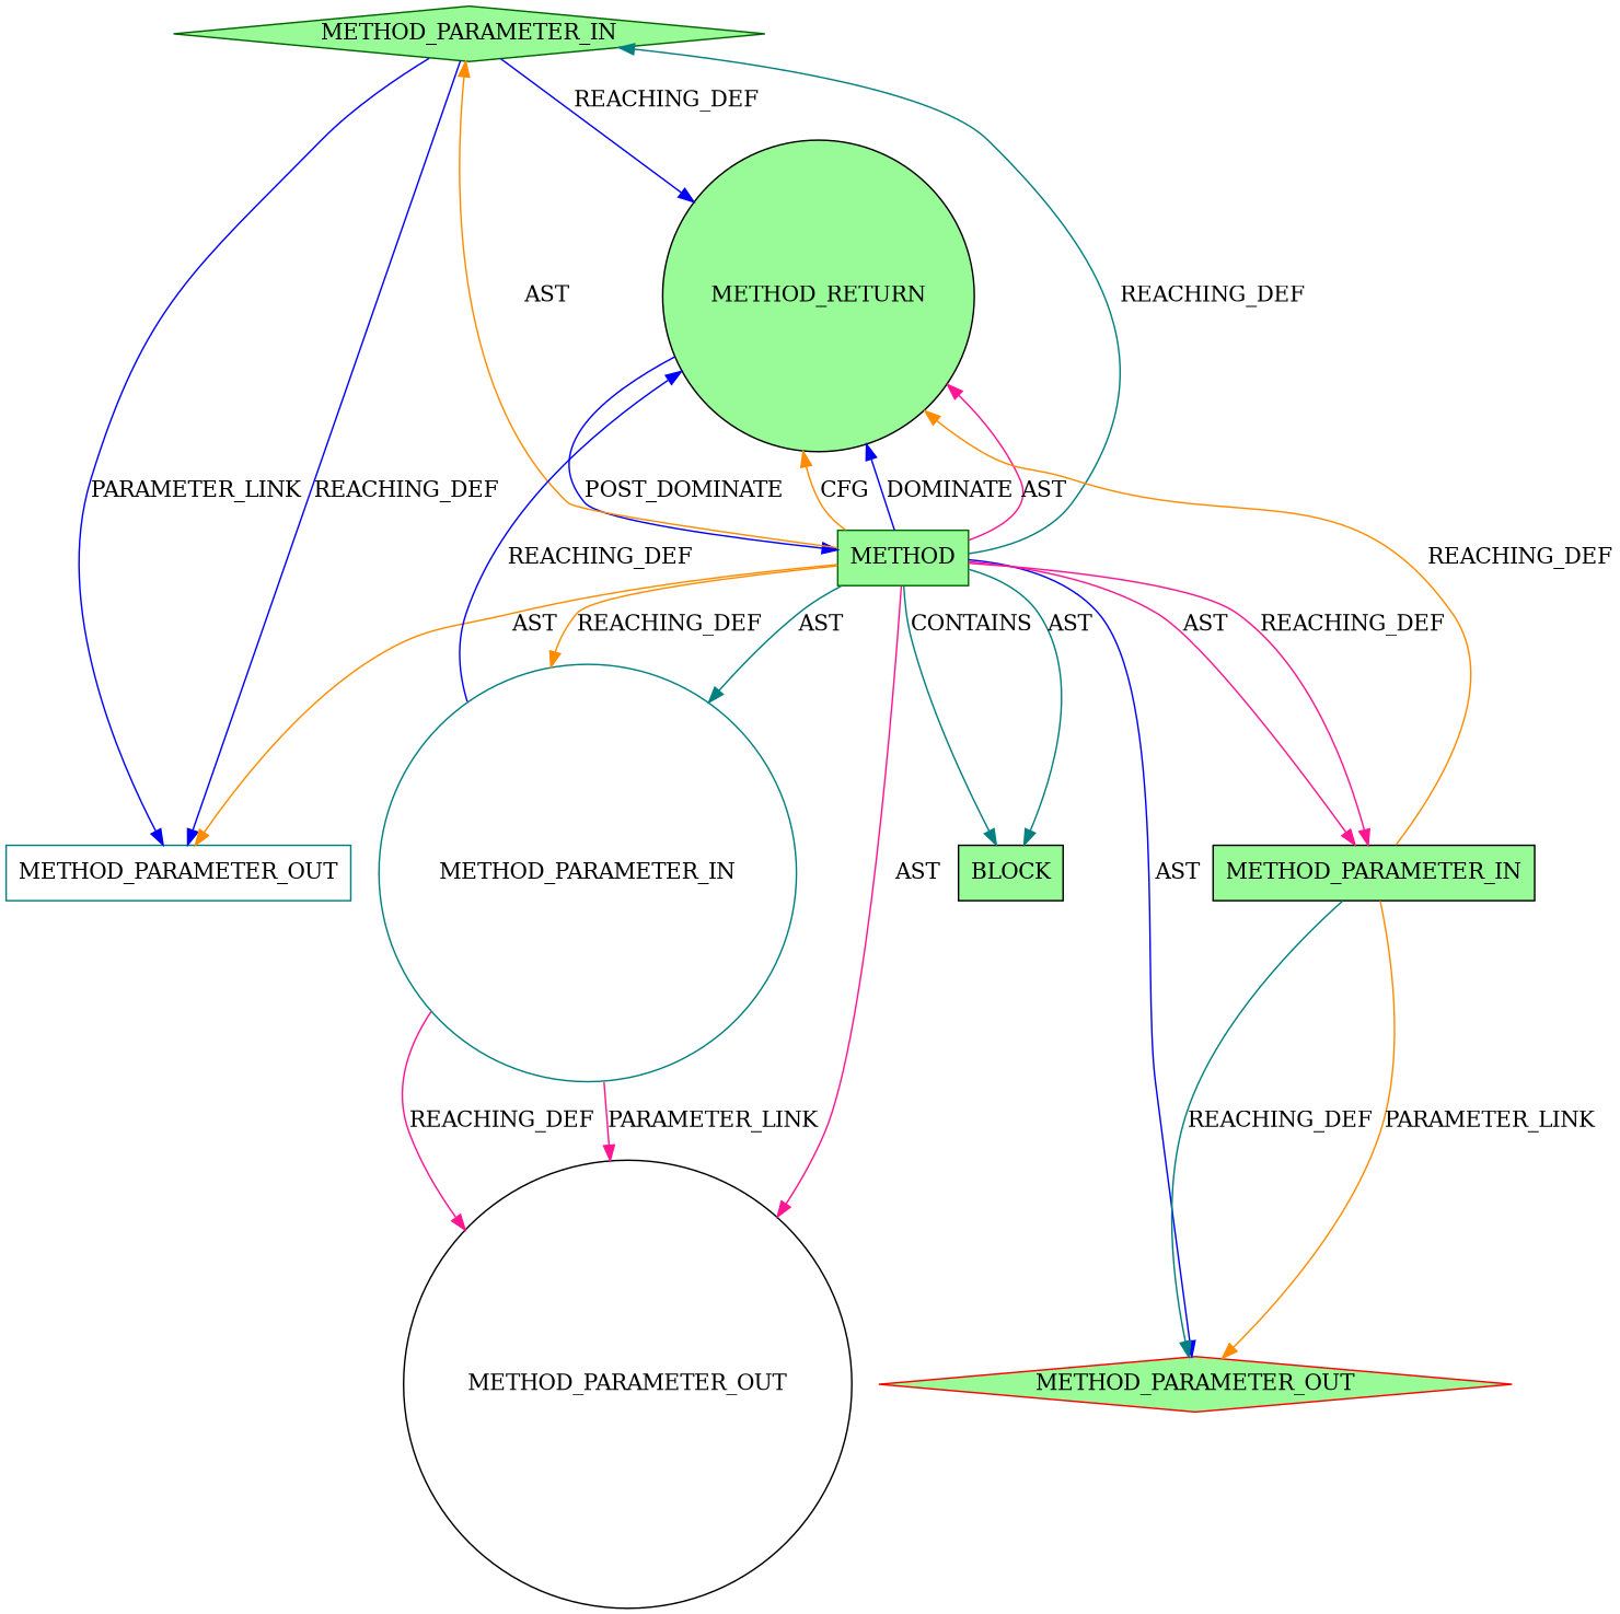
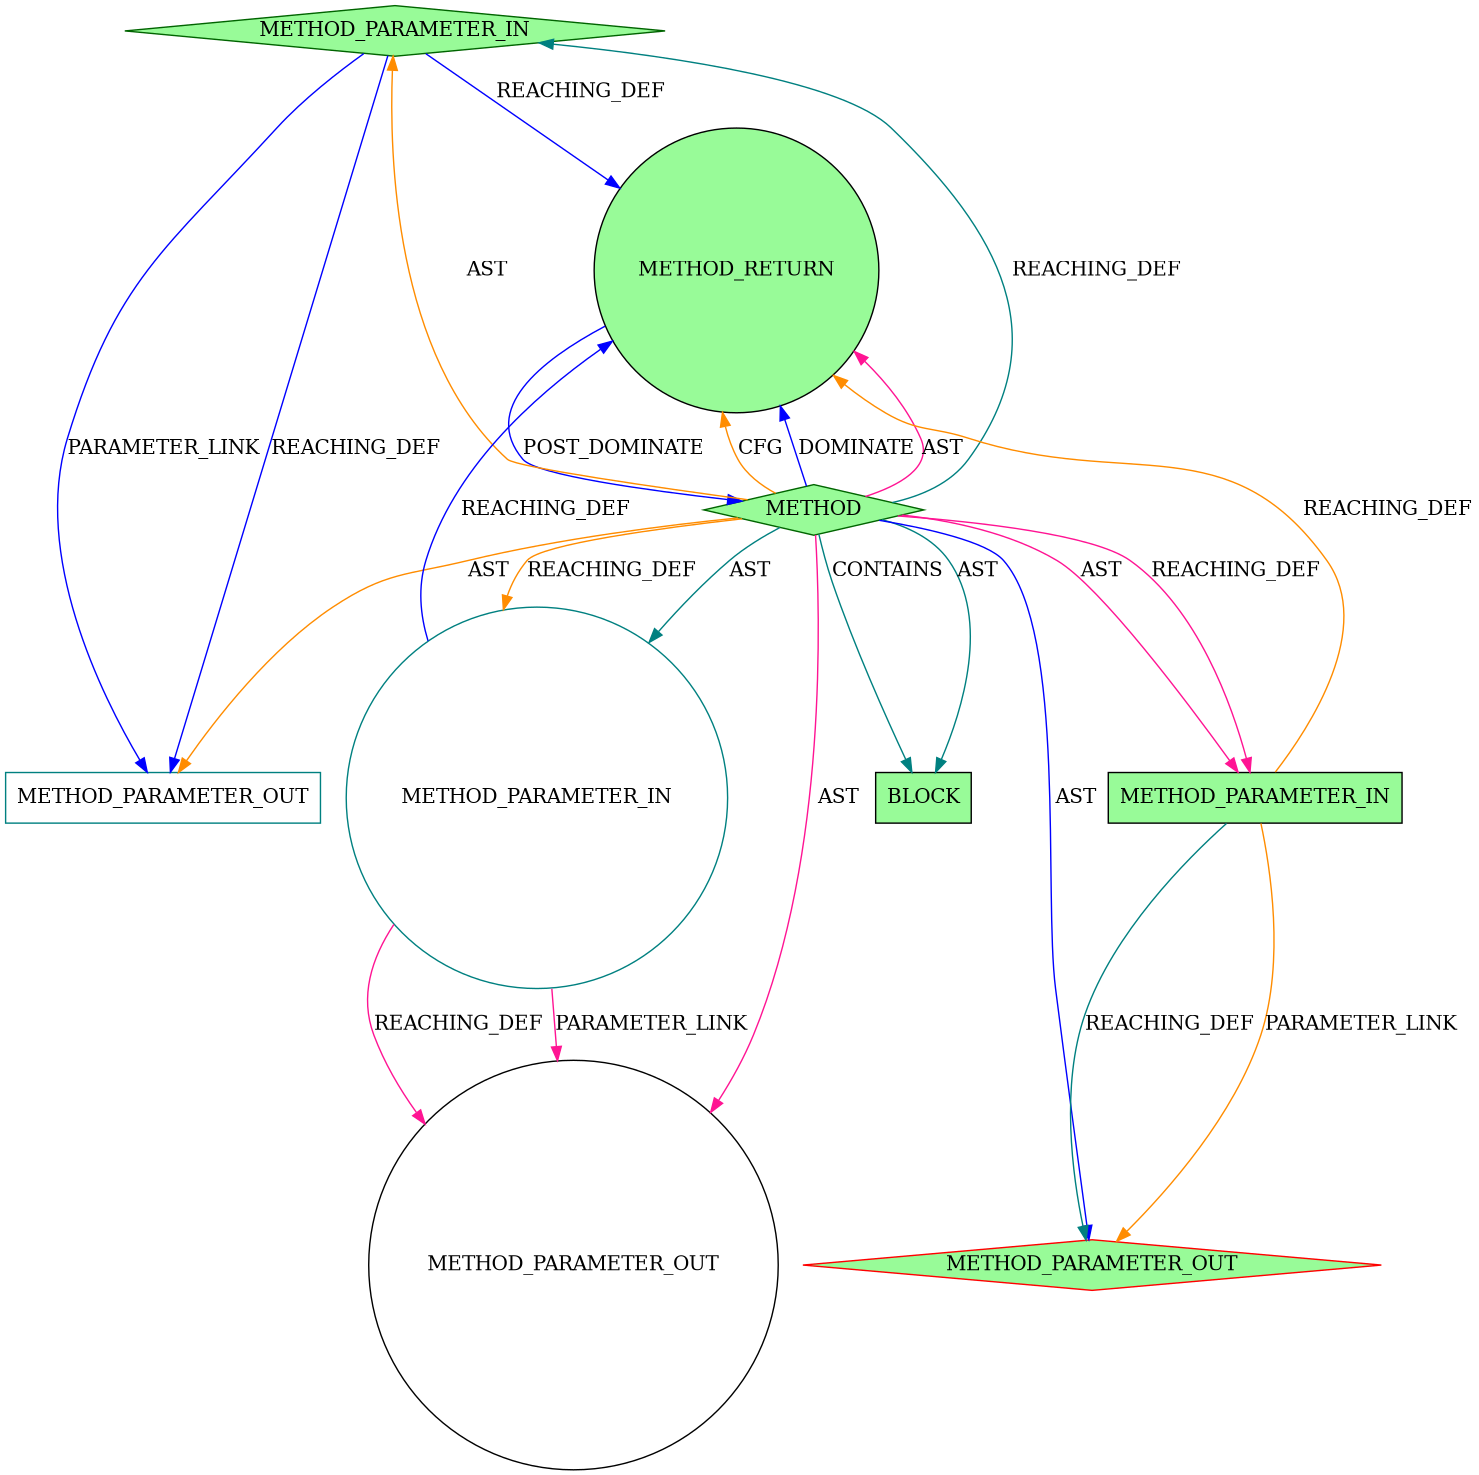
  digraph {
    node [CODE=p2 EVALUATION_STRATEGY=BY_VALUE IS_VARIADIC=false ORDER=2 TYPE_FULL_NAME=ANY color=black fillcolor=palegreen shape=diamond style=filled]
    edge [color=blue]
    n1 [INDEX=2 NAME=p2 color=darkgreen label=METHOD_PARAMETER_IN]
    n2 [CODE=RET label=METHOD_RETURN shape=circle IS_VARIADIC=""]
    n3 [INDEX=2 NAME=p2 color=teal fillcolor=white label=METHOD_PARAMETER_OUT shape=box]
-   n4 [AST_PARENT_FULL_NAME="<global>" AST_PARENT_TYPE=NAMESPACE_BLOCK CODE="<empty>" FILENAME="<empty>" FULL_NAME=ceph_msg_data_cursor_init IS_EXTERNAL=true NAME=ceph_msg_data_cursor_init ORDER=0 color=darkgreen label=METHOD shape=box EVALUATION_STRATEGY="" IS_VARIADIC="" TYPE_FULL_NAME=""]
+   n4 [AST_PARENT_FULL_NAME="<global>" AST_PARENT_TYPE=NAMESPACE_BLOCK CODE="<empty>" FILENAME="<empty>" FULL_NAME=ceph_msg_data_cursor_init IS_EXTERNAL=true NAME=ceph_msg_data_cursor_init ORDER=0 color=darkgreen label=METHOD EVALUATION_STRATEGY="" IS_VARIADIC="" TYPE_FULL_NAME=""]
    n5 [CODE=p3 INDEX=3 NAME=p3 ORDER=3 color=teal fillcolor=white label=METHOD_PARAMETER_IN shape=circle]
    n6 [CODE=p3 INDEX=3 NAME=p3 ORDER=3 fillcolor=white label=METHOD_PARAMETER_OUT shape=circle]
    n7 [ARGUMENT_INDEX=1 CODE="<empty>" ORDER=1 label=BLOCK shape=box EVALUATION_STRATEGY="" IS_VARIADIC=""]
    n8 [CODE=p1 INDEX=1 NAME=p1 ORDER=1 color=red label=METHOD_PARAMETER_OUT]
    n9 [CODE=p1 INDEX=1 NAME=p1 ORDER=1 label=METHOD_PARAMETER_IN shape=box]
    n1 -> n2 [VARIABLE=p2 label=REACHING_DEF]
    n1 -> n3 [VARIABLE=p2 label=REACHING_DEF]
    n1 -> n3 [label=PARAMETER_LINK]
    n2 -> n4 [label=POST_DOMINATE]
    n4 -> n1 [color=teal label=REACHING_DEF]
    n4 -> n1 [color=darkorange label=AST]
    n4 -> n2 [color=darkorange label=CFG]
    n4 -> n2 [label=DOMINATE]
    n4 -> n2 [color=deeppink label=AST]
    n4 -> n3 [color=darkorange label=AST]
    n4 -> n5 [color=darkorange label=REACHING_DEF]
    n4 -> n5 [color=teal label=AST]
    n4 -> n6 [color=deeppink label=AST]
    n4 -> n7 [color=teal label=AST]
    n4 -> n7 [color=teal label=CONTAINS]
    n4 -> n8 [label=AST]
    n4 -> n9 [color=deeppink label=REACHING_DEF]
    n4 -> n9 [color=deeppink label=AST]
    n5 -> n2 [VARIABLE=p3 label=REACHING_DEF]
    n5 -> n6 [VARIABLE=p3 color=deeppink label=REACHING_DEF]
    n5 -> n6 [color=deeppink label=PARAMETER_LINK]
    n9 -> n2 [VARIABLE=p1 color=darkorange label=REACHING_DEF]
    n9 -> n8 [color=darkorange label=PARAMETER_LINK]
    n9 -> n8 [VARIABLE=p1 color=teal label=REACHING_DEF]
  }
